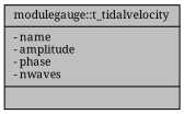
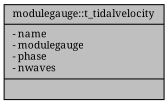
  digraph {
    fontname="Noto Serif"
-   n1 [color=black fillcolor=grey75 fontcolor=black fontname="Noto Serif" fontsize=10 height=0.2 label="{modulegauge::t_tidalvelocity\n|- name\l- amplitude\l- phase\l- nwaves\l|}" shape=record style=filled width=0.4]
+   n1 [color=black fillcolor=grey75 fontcolor=black fontname="Noto Serif" fontsize=10 height=0.2 label="{modulegauge::t_tidalvelocity\n|- name\l- modulegauge\l- phase\l- nwaves\l|}" shape=record style=filled width=0.4]
  }
